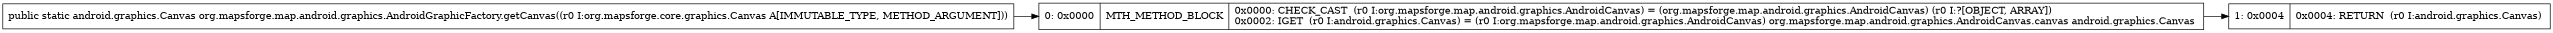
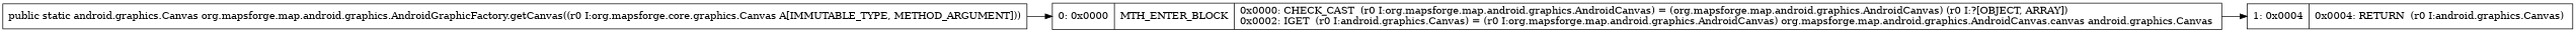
  digraph {
    rankdir=LR
    node [shape=record]
-   n1 [label="{0\:\ 0x0000|MTH_METHOD_BLOCK\l|0x0000: CHECK_CAST  (r0 I:org.mapsforge.map.android.graphics.AndroidCanvas) = (org.mapsforge.map.android.graphics.AndroidCanvas) (r0 I:?[OBJECT, ARRAY]) \l0x0002: IGET  (r0 I:android.graphics.Canvas) = (r0 I:org.mapsforge.map.android.graphics.AndroidCanvas) org.mapsforge.map.android.graphics.AndroidCanvas.canvas android.graphics.Canvas \l}"]
+   n1 [label="{0\:\ 0x0000|MTH_ENTER_BLOCK\l|0x0000: CHECK_CAST  (r0 I:org.mapsforge.map.android.graphics.AndroidCanvas) = (org.mapsforge.map.android.graphics.AndroidCanvas) (r0 I:?[OBJECT, ARRAY]) \l0x0002: IGET  (r0 I:android.graphics.Canvas) = (r0 I:org.mapsforge.map.android.graphics.AndroidCanvas) org.mapsforge.map.android.graphics.AndroidCanvas.canvas android.graphics.Canvas \l}"]
    n2 [label="{1\:\ 0x0004|0x0004: RETURN  (r0 I:android.graphics.Canvas) \l}"]
    n3 [label="{public static android.graphics.Canvas org.mapsforge.map.android.graphics.AndroidGraphicFactory.getCanvas((r0 I:org.mapsforge.core.graphics.Canvas A[IMMUTABLE_TYPE, METHOD_ARGUMENT])) }"]
    n1 -> n2
    n3 -> n1
  }
